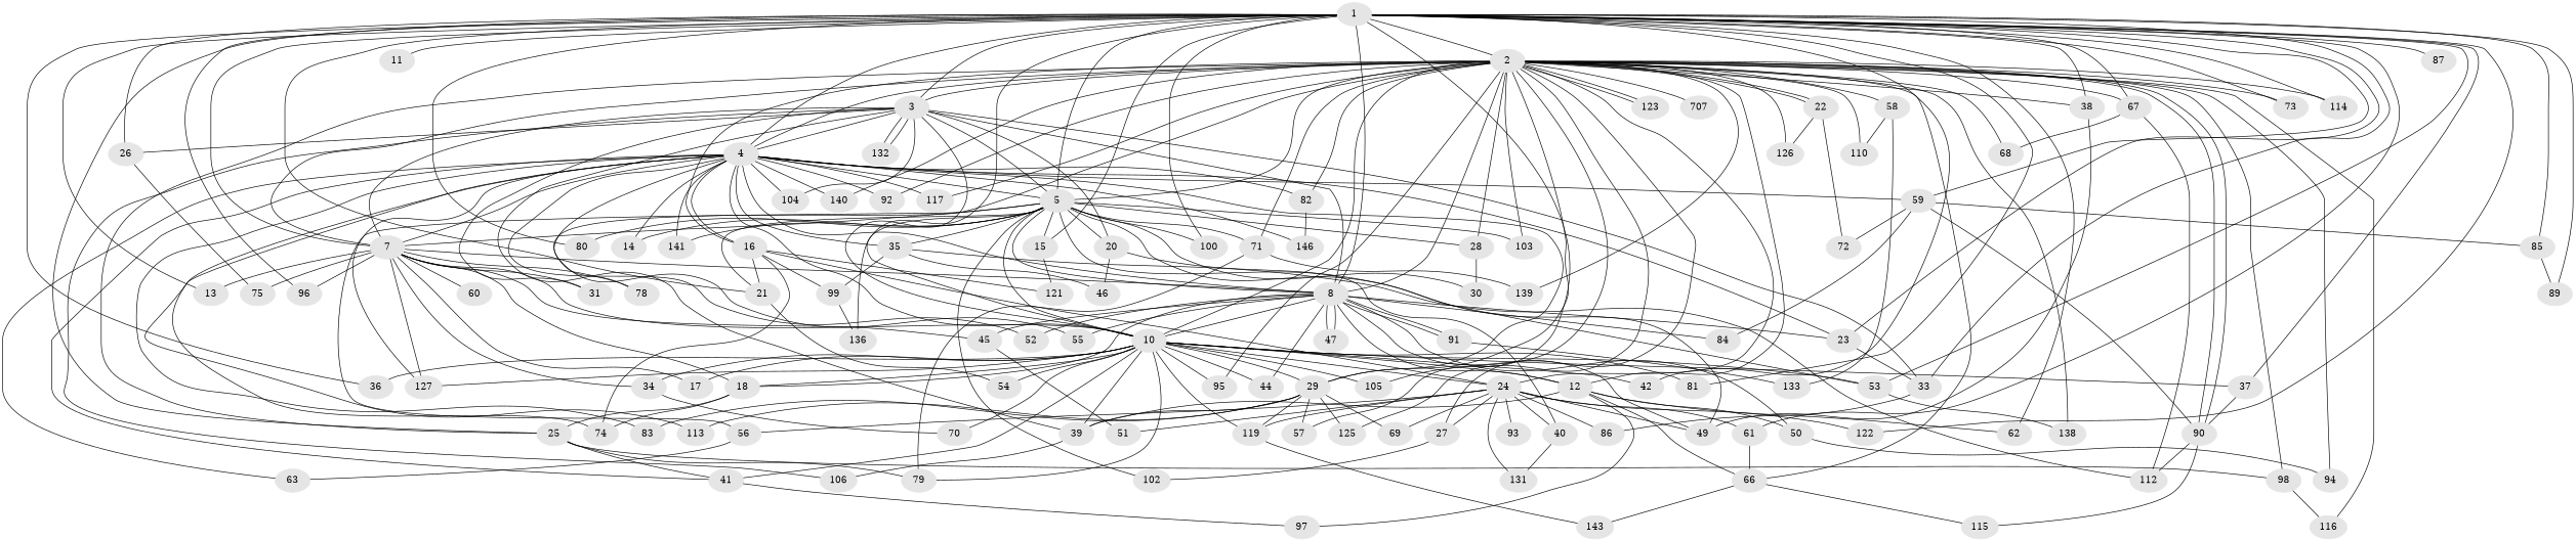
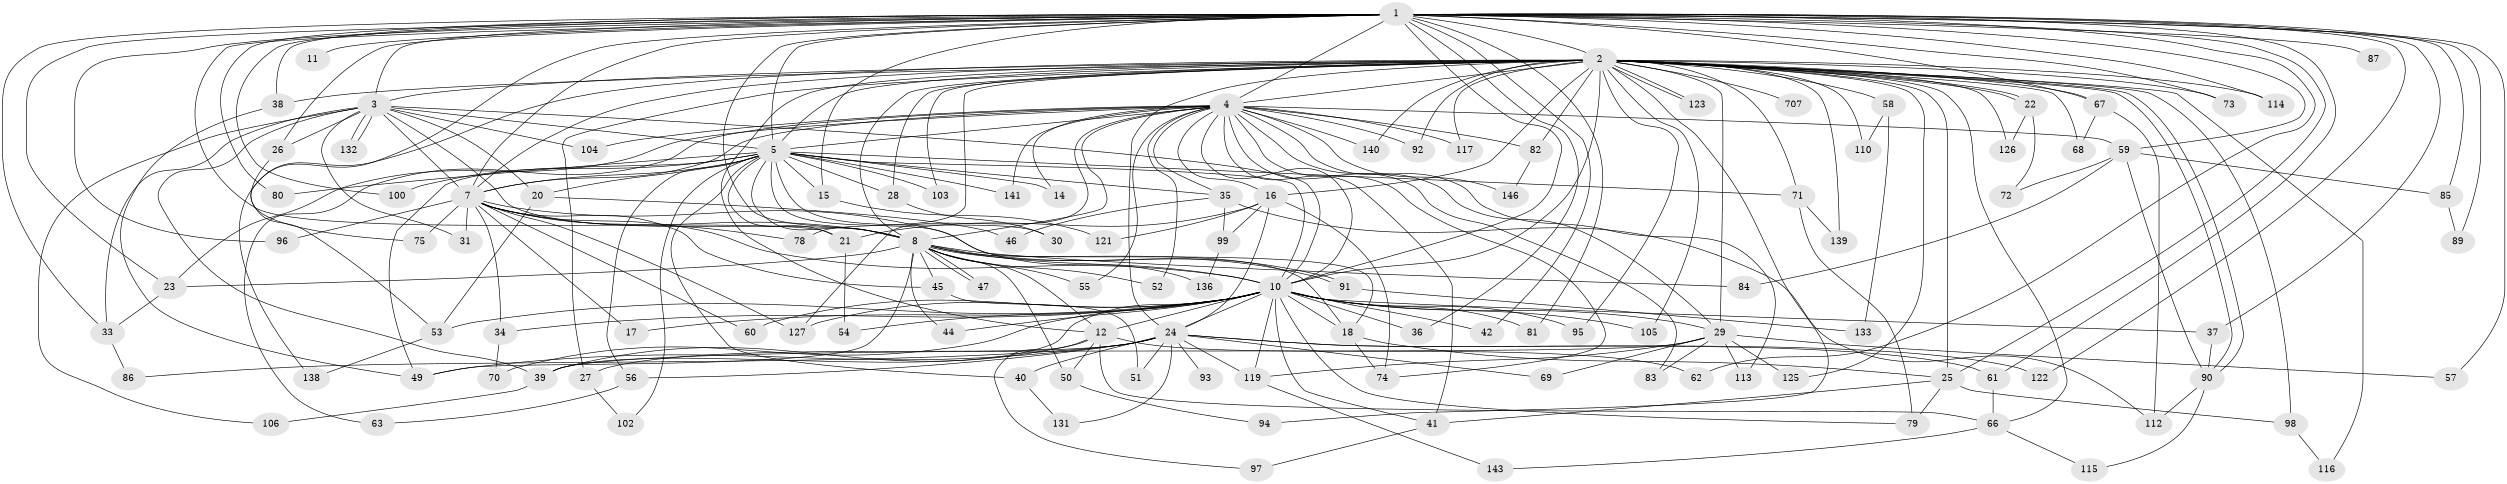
  graph {
    node [color=gray90 style=filled]
    1 [super="+9"]
    2 [super="+6"]
    3 [super="+129"]
    4 [super="+88"]
    5 [super="+144"]
    7 [super="+137"]
    8 [super="+19"]
    10 [super="+111"]
    11
-   13
    15
    21 [super="+48"]
    23 [super="+145"]
    25 [super="+64"]
    26
    33 [super="+43"]
    36
    37
    38
    42
    53 [super="+76"]
    57
    59 [super="+130"]
    61
    62
    67
    73
    80
    81
    85
    87
    89
    96
    100
    114
    122
    12 [super="+101"]
    16 [super="+65"]
    22
    24 [super="+52"]
    27
    28
    29 [super="+128"]
    58 [super="+124"]
    66 [super="+109"]
    68
    71
    78
    82
    90 [super="+120"]
    92
    94
    95
    98
    103
    105
    n57 [label=707]
    110
    116
    117
    123
    125
    126
    138
    139
    140
    20
    31
    39
    104
    106
    132
    14
    n74 [label=52]
    35
    41 [super="+77"]
    55
    63
    74
    83
    113
    127
    141
    146
    30
    40
    49 [super="+108"]
    56
    102
    136
    17
    18 [super="+118"]
    34
    45
    60
    75
    44
    47
    50
    84
    91
    54
    70
    79 [super="+134"]
    119 [super="+142"]
    121
    86
    72
    112 [super="+135"]
    97
    99
    93
    51
    69
    131
    133
    115
    143
    46
    1 -- 2 [weight=4]
    1 -- 3 [weight=2]
    1 -- 4 [weight=2]
    1 -- 5 [weight=2]
    1 -- 7 [weight=2]
    1 -- 8 [weight=2]
    1 -- 10 [weight=2]
    1 -- 11 [weight=2]
-   1 -- 13
    1 -- 15
    1 -- 21
    1 -- 23
    1 -- 25
    1 -- 26
    1 -- 33
    1 -- 36
    1 -- 37
    1 -- 38
    1 -- 42
    1 -- 53
    1 -- 57
    1 -- 59
    1 -- 61
    1 -- 62
    1 -- 67
    1 -- 73
    1 -- 80
    1 -- 81
    1 -- 85
    1 -- 87 [weight=2]
    1 -- 89
    1 -- 96
    1 -- 100
    1 -- 114
    1 -- 122
    2 -- 3 [weight=2]
    2 -- 4 [weight=3]
    2 -- 5 [weight=2]
    2 -- 7 [weight=2]
    2 -- 8 [weight=3]
    2 -- 10 [weight=2]
    2 -- 25
    2 -- 38
    2 -- 67
    2 -- 73
    2 -- 114
    2 -- 12
    2 -- 16
    2 -- 22
    2 -- 22
    2 -- 24
    2 -- 27
    2 -- 28
    2 -- 29
    2 -- 58 [weight=2]
    2 -- 66
    2 -- 68
    2 -- 71
    2 -- 78
    2 -- 82
    2 -- 90
    2 -- 90
    2 -- 92
    2 -- 94
    2 -- 95
    2 -- 98
    2 -- 103
    2 -- 105
    2 -- n57 [weight=2]
    2 -- 110
    2 -- 116
    2 -- 117
    2 -- 123
    2 -- 123
    2 -- 125
    2 -- 126
    2 -- 138
    2 -- 139
    2 -- 140
-   3 -- 4
    3 -- 5
    3 -- 7
    3 -- 8
    3 -- 10
    3 -- 26
    3 -- 33
    3 -- 20
    3 -- 31
    3 -- 39
    3 -- 104
    3 -- 106
    3 -- 132
    3 -- 132
    4 -- 5
    4 -- 7
    4 -- 8
    4 -- 10
    4 -- 23
    4 -- 59
    4 -- 16
    4 -- 29
    4 -- 82
    4 -- 92
    4 -- 117
    4 -- 140
    4 -- 104
    4 -- 14
    4 -- n74
    4 -- 35
    4 -- 41
    4 -- 55
    4 -- 63
    4 -- 74
    4 -- 83
    4 -- 113
    4 -- 127
    4 -- 141
    4 -- 146
    5 -- 7
    5 -- 8
    5 -- 10 [weight=2]
    5 -- 15
    5 -- 21
    5 -- 80
    5 -- 100
    5 -- 28
    5 -- 71
    5 -- 103
    5 -- 20
    5 -- 14
    5 -- 35
    5 -- 141
    5 -- 30
    5 -- 40
    5 -- 49
    5 -- 56
    5 -- 102
    5 -- 136
    7 -- 8
    7 -- 10
-   7 -- 13
    7 -- 96
    7 -- 78
    7 -- 31
    7 -- 127
    7 -- 17
    7 -- 18
    7 -- 34
    7 -- 45
    7 -- 60
    7 -- 75
    8 -- 10
    8 -- 23
    8 -- 12
    8 -- n74
    8 -- 55
    8 -- 49
    8 -- 18
    8 -- 45
    8 -- 44
    8 -- 47
    8 -- 47
    8 -- 50
    8 -- 84
    8 -- 91
    8 -- 91
    10 -- 36
    10 -- 37
    10 -- 42
    10 -- 53
    10 -- 81
    10 -- 12
    10 -- 24
    10 -- 29
    10 -- 95
    10 -- 105
    10 -- 39
    10 -- 41
    10 -- 127
    10 -- 17
    10 -- 18
    10 -- 34
+   10 -- 60
    10 -- 44
    10 -- 54
    10 -- 70
    10 -- 79
    10 -- 119
    15 -- 121
    21 -- 54
    23 -- 33
    25 -- 98
    25 -- 41
    25 -- 79
    26 -- 75
    33 -- 86
    37 -- 90
    38 -- 49
    53 -- 138
    59 -- 85
    59 -- 90
    59 -- 84
    59 -- 72
    61 -- 66
    67 -- 68
    67 -- 112
    85 -- 89
    12 -- 62
    12 -- 66
    12 -- 39
    12 -- 50
    12 -- 97
    16 -- 21
    16 -- 24
    16 -- 74
    16 -- 121
    16 -- 99
    22 -- 126
    22 -- 72
    24 -- 61
    24 -- 122
    24 -- 27
    24 -- 40
    24 -- 49
    24 -- 56
    24 -- 119
    24 -- 86
    24 -- 93
    24 -- 51
    24 -- 69
    24 -- 131
    27 -- 102
    28 -- 30
    29 -- 57
    29 -- 125
    29 -- 39
    29 -- 83
    29 -- 113
    29 -- 119
    29 -- 69
    58 -- 110
    58 -- 133
    66 -- 115
    66 -- 143
    71 -- 139
    71 -- 79
    82 -- 146
    90 -- 112
    90 -- 115
    98 -- 116
    20 -- 53
    20 -- 46
    39 -- 106
    35 -- 112
    35 -- 99
    35 -- 46
    41 -- 97
    40 -- 131
    56 -- 63
    18 -- 25
    18 -- 74
    34 -- 70
    45 -- 51
    50 -- 94
    91 -- 133
    119 -- 143
    99 -- 136
  }
